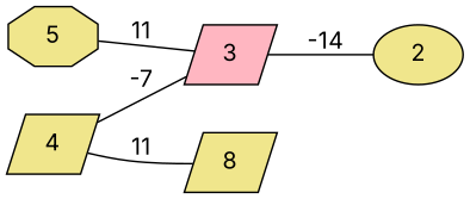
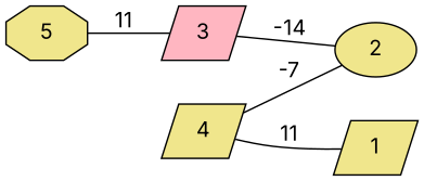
  graph {
    fontname=Inter
    rankdir=LR
    node [fillcolor=khaki fontname=Inter shape=parallelogram style=filled]
    edge [fontname=Inter]
    5 [shape=octagon]
    3 [fillcolor=lightpink]
    2 [shape=ellipse]
    4
-   1 [label=8]
+   1
    5 -- 3 [label=11]
    3 -- 2 [label=-14]
-   4 -- 3 [label=-7]
+   4 -- 2 [label=-7]
    4 -- 1 [label=11]
  }
